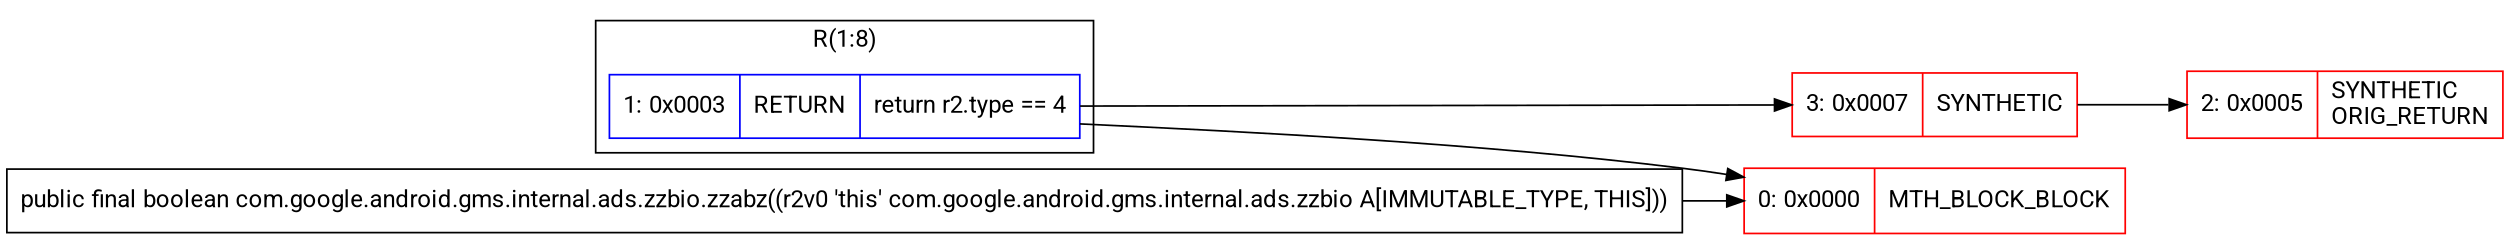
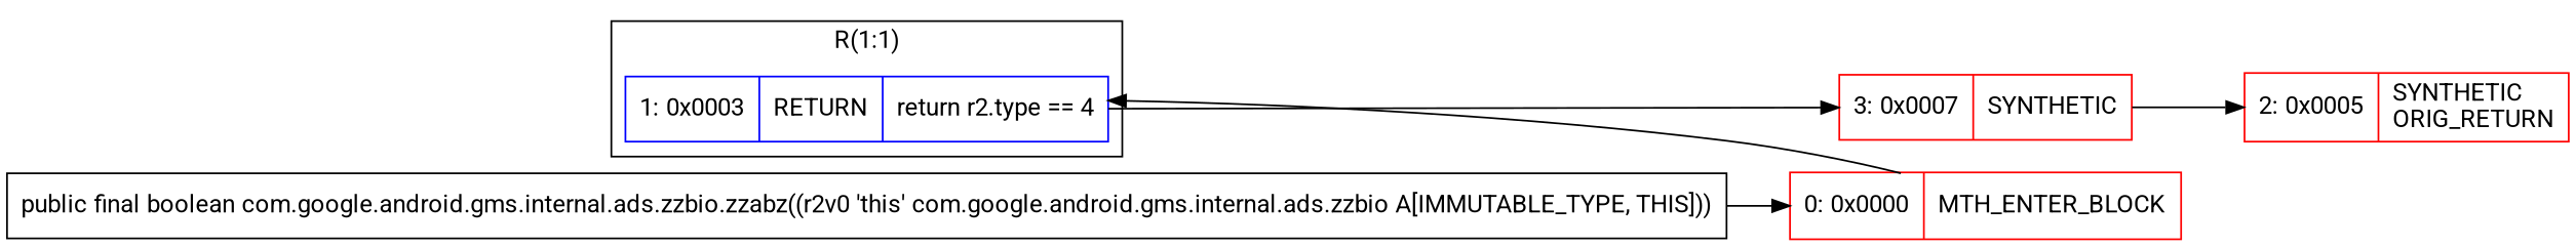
  digraph {
    fontname=Roboto
    rankdir=LR
    node [color=red fontname=Roboto shape=record]
    edge [fontname=Roboto]
    n1 [color=blue label="{1\:\ 0x0003|RETURN\l|return r2.type == 4\l}"]
    n2 [label="{3\:\ 0x0007|SYNTHETIC\l}"]
    n3 [label="{2\:\ 0x0005|SYNTHETIC\lORIG_RETURN\l}"]
-   n4 [label="{0\:\ 0x0000|MTH_BLOCK_BLOCK\l}"]
+   n4 [label="{0\:\ 0x0000|MTH_ENTER_BLOCK\l}"]
    n5 [label="{public final boolean com.google.android.gms.internal.ads.zzbio.zzabz((r2v0 'this' com.google.android.gms.internal.ads.zzbio A[IMMUTABLE_TYPE, THIS])) }" color=""]
    subgraph cluster_1 {
-     label="R(1:8)"
+     label="R(1:1)"
      n1
    }
    n1 -> n2
    n2 -> n3
-   n1 -> n4
+   n4 -> n1
    n5 -> n4
  }
